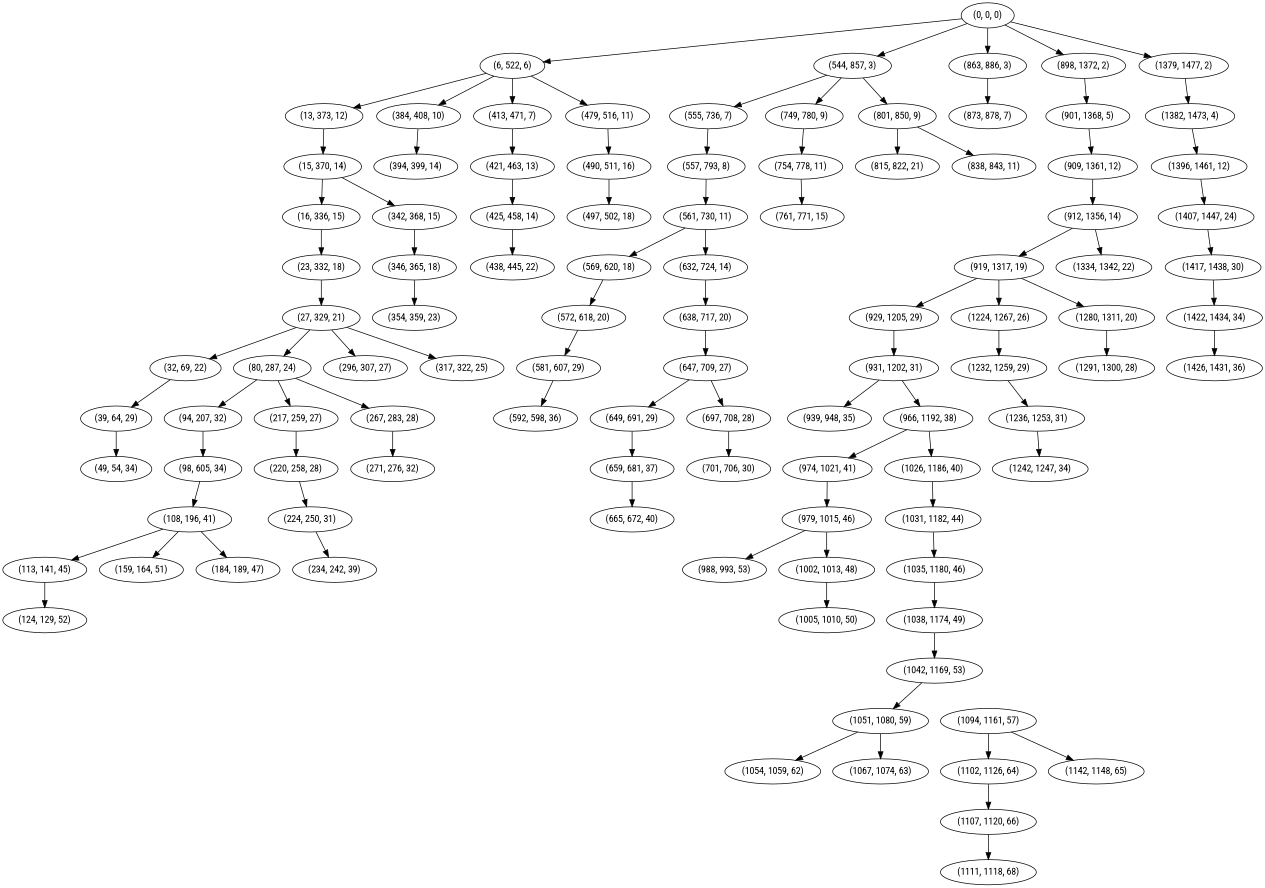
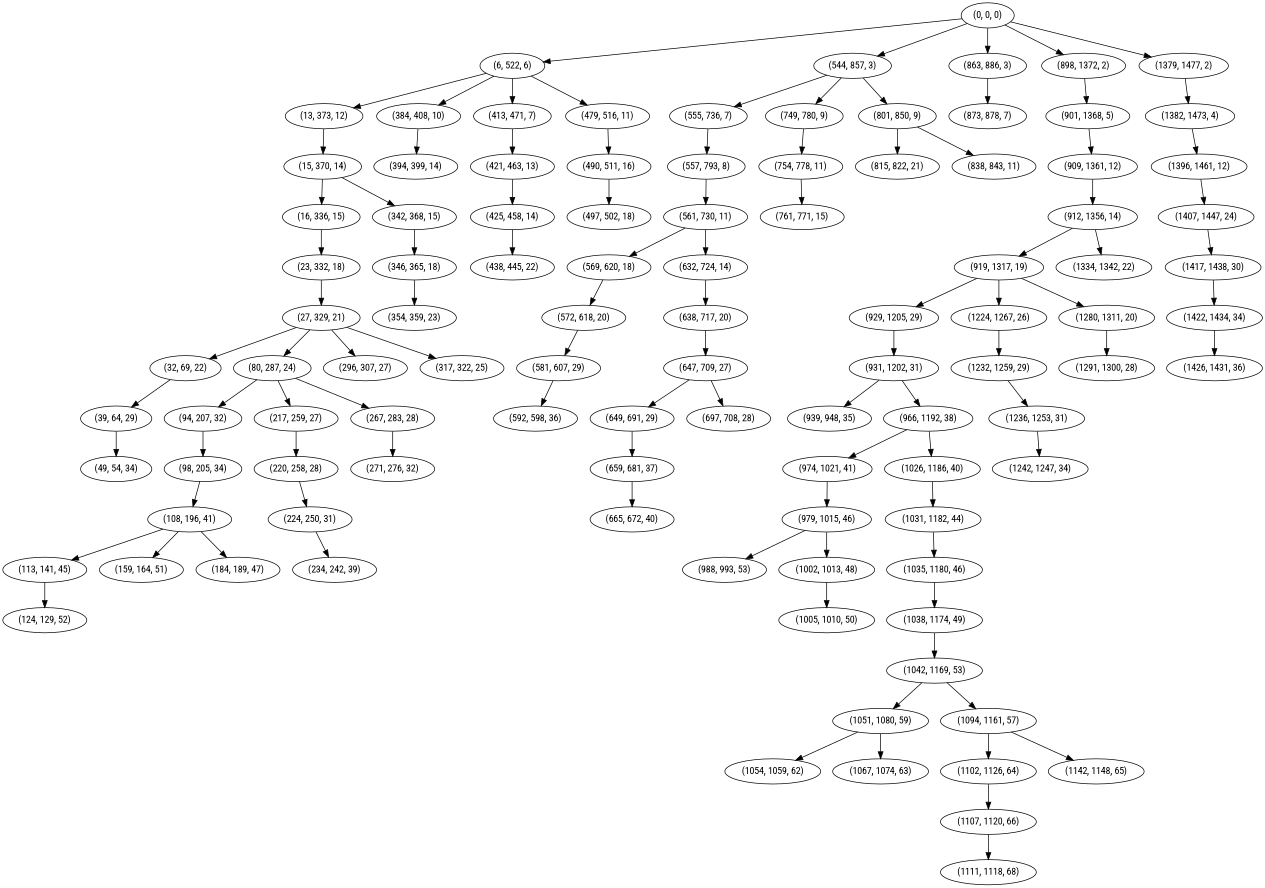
  digraph {
    fontname="Roboto Condensed"
    node [fontname="Roboto Condensed"]
    edge [fontname="Roboto Condensed"]
    "(0, 0, 0)"
    "(6, 522, 6)"
    "(544, 857, 3)"
    "(863, 886, 3)"
    "(898, 1372, 2)"
    "(1379, 1477, 2)"
    "(13, 373, 12)"
    "(384, 408, 10)"
    "(413, 471, 7)"
    "(479, 516, 11)"
    "(555, 736, 7)"
    "(749, 780, 9)"
    "(801, 850, 9)"
    "(873, 878, 7)"
    "(901, 1368, 5)"
    "(1382, 1473, 4)"
    "(15, 370, 14)"
    "(394, 399, 14)"
    "(421, 463, 13)"
    "(490, 511, 16)"
    "(16, 336, 15)"
    "(342, 368, 15)"
    "(23, 332, 18)"
    "(346, 365, 18)"
    "(27, 329, 21)"
    n26 [label="(32, 69, 22)"]
    "(80, 287, 24)"
    "(296, 307, 27)"
    "(317, 322, 25)"
    "(39, 64, 29)"
    "(94, 207, 32)"
    "(217, 259, 27)"
    "(267, 283, 28)"
    "(49, 54, 34)"
-   "(98, 205, 34)" [label="(98, 605, 34)"]
+   "(98, 205, 34)"
    "(220, 258, 28)"
    "(271, 276, 32)"
    "(108, 196, 41)"
    "(113, 141, 45)"
    "(159, 164, 51)"
    "(184, 189, 47)"
    "(124, 129, 52)"
    "(224, 250, 31)"
    "(234, 242, 39)"
    "(354, 359, 23)"
    "(425, 458, 14)"
    "(438, 445, 22)"
    "(497, 502, 18)"
    n49 [label="(557, 793, 8)"]
    "(754, 778, 11)"
    "(815, 822, 21)"
    "(838, 843, 11)"
    "(561, 730, 11)"
    "(569, 620, 18)"
    "(632, 724, 14)"
    "(572, 618, 20)"
    "(638, 717, 20)"
    "(581, 607, 29)"
    "(592, 598, 36)"
    "(647, 709, 27)"
    "(649, 691, 29)"
    "(697, 708, 28)"
    "(659, 681, 37)"
-   "(701, 706, 30)"
    "(665, 672, 40)"
    "(761, 771, 15)"
    "(909, 1361, 12)"
    "(912, 1356, 14)"
    "(919, 1317, 19)"
    "(1334, 1342, 22)"
    "(929, 1205, 29)"
    "(1224, 1267, 26)"
    "(1280, 1311, 20)"
    "(931, 1202, 31)"
    "(1232, 1259, 29)"
    "(1291, 1300, 28)"
    "(939, 948, 35)"
    "(966, 1192, 38)"
    "(974, 1021, 41)"
    "(1026, 1186, 40)"
    "(979, 1015, 46)"
    "(1031, 1182, 44)"
    "(988, 993, 53)"
    "(1002, 1013, 48)"
    "(1005, 1010, 50)"
    "(1035, 1180, 46)"
    "(1038, 1174, 49)"
    "(1042, 1169, 53)"
    "(1051, 1080, 59)"
    "(1094, 1161, 57)"
    "(1054, 1059, 62)"
    "(1067, 1074, 63)"
    "(1102, 1126, 64)"
    "(1142, 1148, 65)"
    "(1107, 1120, 66)"
    "(1111, 1118, 68)"
    "(1236, 1253, 31)"
    "(1242, 1247, 34)"
    n99 [label="(1396, 1461, 12)"]
    "(1407, 1447, 24)"
    "(1417, 1438, 30)"
    "(1422, 1434, 34)"
    "(1426, 1431, 36)"
    "(0, 0, 0)" -> "(6, 522, 6)"
    "(0, 0, 0)" -> "(544, 857, 3)"
    "(0, 0, 0)" -> "(863, 886, 3)"
    "(0, 0, 0)" -> "(898, 1372, 2)"
    "(0, 0, 0)" -> "(1379, 1477, 2)"
    "(6, 522, 6)" -> "(13, 373, 12)"
    "(6, 522, 6)" -> "(384, 408, 10)"
    "(6, 522, 6)" -> "(413, 471, 7)"
    "(6, 522, 6)" -> "(479, 516, 11)"
    "(544, 857, 3)" -> "(555, 736, 7)"
    "(544, 857, 3)" -> "(749, 780, 9)"
    "(544, 857, 3)" -> "(801, 850, 9)"
    "(863, 886, 3)" -> "(873, 878, 7)"
    "(898, 1372, 2)" -> "(901, 1368, 5)"
    "(1379, 1477, 2)" -> "(1382, 1473, 4)"
    "(13, 373, 12)" -> "(15, 370, 14)"
    "(384, 408, 10)" -> "(394, 399, 14)"
    "(413, 471, 7)" -> "(421, 463, 13)"
    "(479, 516, 11)" -> "(490, 511, 16)"
    "(555, 736, 7)" -> n49
    "(749, 780, 9)" -> "(754, 778, 11)"
    "(801, 850, 9)" -> "(815, 822, 21)"
    "(801, 850, 9)" -> "(838, 843, 11)"
    "(901, 1368, 5)" -> "(909, 1361, 12)"
    "(1382, 1473, 4)" -> n99
    "(15, 370, 14)" -> "(16, 336, 15)"
    "(15, 370, 14)" -> "(342, 368, 15)"
    "(421, 463, 13)" -> "(425, 458, 14)"
    "(490, 511, 16)" -> "(497, 502, 18)"
    "(16, 336, 15)" -> "(23, 332, 18)"
    "(342, 368, 15)" -> "(346, 365, 18)"
    "(23, 332, 18)" -> "(27, 329, 21)"
    "(346, 365, 18)" -> "(354, 359, 23)"
    "(27, 329, 21)" -> n26
    "(27, 329, 21)" -> "(80, 287, 24)"
    "(27, 329, 21)" -> "(296, 307, 27)"
    "(27, 329, 21)" -> "(317, 322, 25)"
    n26 -> "(39, 64, 29)"
    "(80, 287, 24)" -> "(94, 207, 32)"
    "(80, 287, 24)" -> "(217, 259, 27)"
    "(80, 287, 24)" -> "(267, 283, 28)"
    "(39, 64, 29)" -> "(49, 54, 34)"
    "(94, 207, 32)" -> "(98, 205, 34)"
    "(217, 259, 27)" -> "(220, 258, 28)"
    "(267, 283, 28)" -> "(271, 276, 32)"
    "(98, 205, 34)" -> "(108, 196, 41)"
    "(220, 258, 28)" -> "(224, 250, 31)"
    "(108, 196, 41)" -> "(113, 141, 45)"
    "(108, 196, 41)" -> "(159, 164, 51)"
    "(108, 196, 41)" -> "(184, 189, 47)"
    "(113, 141, 45)" -> "(124, 129, 52)"
    "(224, 250, 31)" -> "(234, 242, 39)"
    "(425, 458, 14)" -> "(438, 445, 22)"
    n49 -> "(561, 730, 11)"
    "(754, 778, 11)" -> "(761, 771, 15)"
    "(561, 730, 11)" -> "(569, 620, 18)"
    "(561, 730, 11)" -> "(632, 724, 14)"
    "(569, 620, 18)" -> "(572, 618, 20)"
    "(632, 724, 14)" -> "(638, 717, 20)"
    "(572, 618, 20)" -> "(581, 607, 29)"
    "(638, 717, 20)" -> "(647, 709, 27)"
    "(581, 607, 29)" -> "(592, 598, 36)"
    "(647, 709, 27)" -> "(649, 691, 29)"
    "(647, 709, 27)" -> "(697, 708, 28)"
    "(649, 691, 29)" -> "(659, 681, 37)"
-   "(697, 708, 28)" -> "(701, 706, 30)"
    "(659, 681, 37)" -> "(665, 672, 40)"
    "(909, 1361, 12)" -> "(912, 1356, 14)"
    "(912, 1356, 14)" -> "(919, 1317, 19)"
    "(912, 1356, 14)" -> "(1334, 1342, 22)"
    "(919, 1317, 19)" -> "(929, 1205, 29)"
    "(919, 1317, 19)" -> "(1224, 1267, 26)"
    "(919, 1317, 19)" -> "(1280, 1311, 20)"
    "(929, 1205, 29)" -> "(931, 1202, 31)"
    "(1224, 1267, 26)" -> "(1232, 1259, 29)"
    "(1280, 1311, 20)" -> "(1291, 1300, 28)"
    "(931, 1202, 31)" -> "(939, 948, 35)"
    "(931, 1202, 31)" -> "(966, 1192, 38)"
    "(1232, 1259, 29)" -> "(1236, 1253, 31)"
    "(966, 1192, 38)" -> "(974, 1021, 41)"
    "(966, 1192, 38)" -> "(1026, 1186, 40)"
    "(974, 1021, 41)" -> "(979, 1015, 46)"
    "(1026, 1186, 40)" -> "(1031, 1182, 44)"
    "(979, 1015, 46)" -> "(988, 993, 53)"
    "(979, 1015, 46)" -> "(1002, 1013, 48)"
    "(1031, 1182, 44)" -> "(1035, 1180, 46)"
    "(1002, 1013, 48)" -> "(1005, 1010, 50)"
    "(1035, 1180, 46)" -> "(1038, 1174, 49)"
    "(1038, 1174, 49)" -> "(1042, 1169, 53)"
    "(1042, 1169, 53)" -> "(1051, 1080, 59)"
+   "(1042, 1169, 53)" -> "(1094, 1161, 57)"
    "(1051, 1080, 59)" -> "(1054, 1059, 62)"
    "(1051, 1080, 59)" -> "(1067, 1074, 63)"
    "(1094, 1161, 57)" -> "(1102, 1126, 64)"
    "(1094, 1161, 57)" -> "(1142, 1148, 65)"
    "(1102, 1126, 64)" -> "(1107, 1120, 66)"
    "(1107, 1120, 66)" -> "(1111, 1118, 68)"
    "(1236, 1253, 31)" -> "(1242, 1247, 34)"
    n99 -> "(1407, 1447, 24)"
    "(1407, 1447, 24)" -> "(1417, 1438, 30)"
    "(1417, 1438, 30)" -> "(1422, 1434, 34)"
    "(1422, 1434, 34)" -> "(1426, 1431, 36)"
  }
